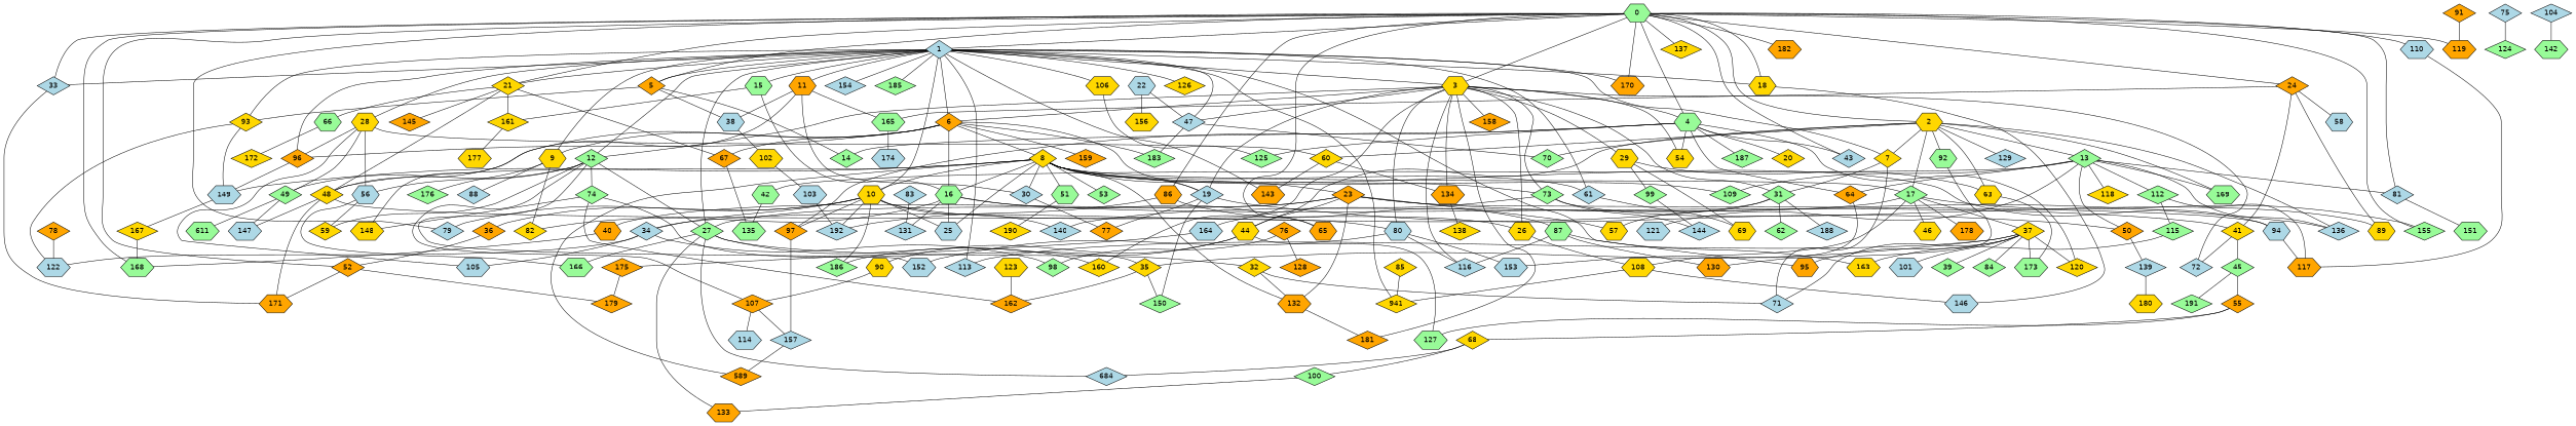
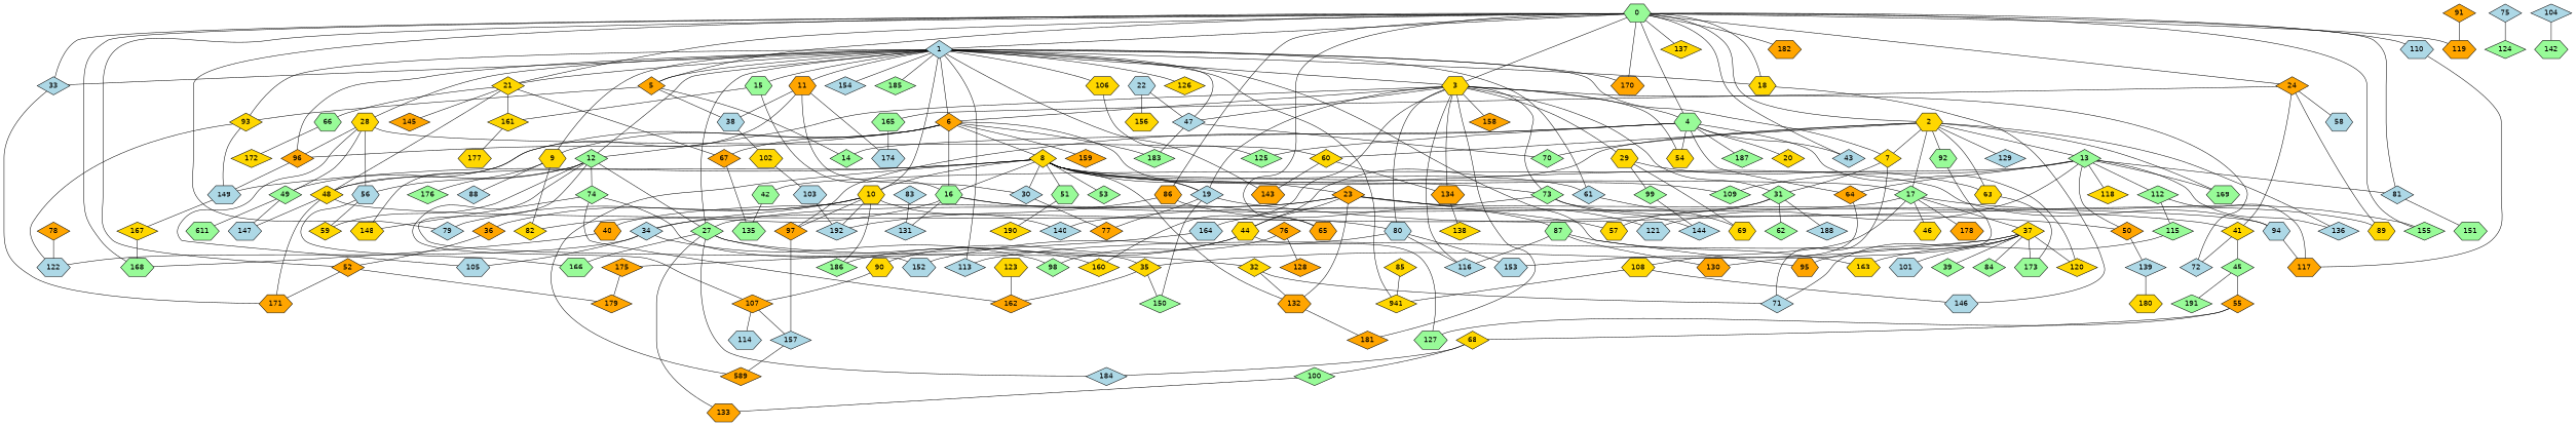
  graph {
    fontname="DejaVu Sans"
    node [fillcolor=gold fontname="DejaVu Sans" shape=diamond style=filled]
    edge [fontname="DejaVu Sans"]
    0 [fillcolor=palegreen shape=hexagon]
    1 [fillcolor=lightblue]
    2 [shape=hexagon]
    3 [shape=hexagon]
    4 [fillcolor=palegreen shape=hexagon]
    5 [fillcolor=orange]
    18 [shape=hexagon]
    21
    24 [fillcolor=orange]
    33 [fillcolor=lightblue]
    43 [fillcolor=lightblue]
    52 [fillcolor=orange]
    65 [fillcolor=orange shape=hexagon]
    79 [fillcolor=lightblue]
    81 [fillcolor=lightblue]
    86 [fillcolor=orange shape=hexagon]
    110 [fillcolor=lightblue shape=hexagon]
    119 [fillcolor=orange shape=hexagon]
    137
    155 [fillcolor=palegreen]
    168 [fillcolor=palegreen shape=hexagon]
    170 [fillcolor=orange shape=hexagon]
    182 [fillcolor=orange shape=hexagon]
    6 [fillcolor=orange]
    7
    9 [shape=hexagon]
    10 [shape=hexagon]
    11 [fillcolor=orange shape=hexagon]
    12 [fillcolor=palegreen]
    15 [fillcolor=palegreen shape=hexagon]
    27 [fillcolor=palegreen]
    28 [shape=hexagon]
    47 [fillcolor=lightblue]
    61 [fillcolor=lightblue]
    93
    95 [fillcolor=orange shape=hexagon]
    96 [fillcolor=orange]
    106 [shape=hexagon]
    113 [fillcolor=lightblue]
    126
    n41 [label=941]
    143 [fillcolor=orange shape=hexagon]
    154 [fillcolor=lightblue]
    185 [fillcolor=palegreen]
    13 [fillcolor=palegreen]
    17 [fillcolor=palegreen]
    44 [shape=hexagon]
    60
    63 [shape=hexagon]
    70 [fillcolor=palegreen]
    92 [fillcolor=palegreen shape=hexagon]
    129 [fillcolor=lightblue]
    136 [fillcolor=lightblue]
    169 [fillcolor=palegreen shape=hexagon]
    19 [fillcolor=lightblue]
-   26 [shape=hexagon]
    29 [shape=hexagon]
    31 [fillcolor=palegreen]
    54 [shape=hexagon]
    72 [fillcolor=lightblue]
    73 [fillcolor=palegreen]
    80 [fillcolor=lightblue shape=hexagon]
    116 [fillcolor=lightblue]
    134 [fillcolor=orange shape=hexagon]
    158 [fillcolor=orange]
    160
    181 [fillcolor=orange]
    14 [fillcolor=palegreen]
    20
    64 [fillcolor=orange]
    97 [fillcolor=orange]
    120
    125 [fillcolor=palegreen]
    187 [fillcolor=palegreen]
    38 [fillcolor=lightblue shape=hexagon]
    146 [fillcolor=lightblue shape=hexagon]
    48
    67 [fillcolor=orange]
    161
    66 [fillcolor=palegreen shape=hexagon]
    145 [fillcolor=orange]
    165 [fillcolor=palegreen shape=hexagon]
    41
    58 [fillcolor=lightblue shape=hexagon]
    89 [shape=hexagon]
    171 [fillcolor=orange shape=hexagon]
    179 [fillcolor=orange]
    151 [fillcolor=palegreen shape=hexagon]
    192 [fillcolor=lightblue]
    87 [fillcolor=palegreen shape=hexagon]
    117 [fillcolor=orange shape=hexagon]
    8
    16 [fillcolor=palegreen shape=hexagon]
    159 [fillcolor=orange]
    183 [fillcolor=palegreen]
    71 [fillcolor=lightblue]
    82
    88 [fillcolor=lightblue]
    176 [fillcolor=palegreen]
-   25 [fillcolor=lightblue shape=hexagon]
    34 [fillcolor=lightblue]
    36 [fillcolor=orange]
    140 [fillcolor=lightblue]
    186 [fillcolor=palegreen]
    30 [fillcolor=lightblue]
    148 [shape=hexagon]
    49 [fillcolor=palegreen]
    56 [fillcolor=lightblue shape=hexagon]
    59
    74 [fillcolor=palegreen]
    107 [fillcolor=orange]
    152 [fillcolor=lightblue shape=hexagon]
    32
    133 [fillcolor=orange shape=hexagon]
    166 [fillcolor=palegreen shape=hexagon]
-   184 [fillcolor=lightblue label=684]
+   184 [fillcolor=lightblue]
    105 [fillcolor=lightblue shape=hexagon]
    69 [shape=hexagon]
    149 [fillcolor=lightblue shape=hexagon]
    122 [fillcolor=lightblue shape=hexagon]
    109 [fillcolor=palegreen]
    42 [fillcolor=palegreen shape=hexagon]
    50 [fillcolor=orange]
    112 [fillcolor=palegreen]
    118
    121 [fillcolor=lightblue shape=hexagon]
    37
    46 [shape=hexagon]
    153 [fillcolor=lightblue shape=hexagon]
    178 [fillcolor=orange shape=hexagon]
    90 [shape=hexagon]
    127 [fillcolor=palegreen shape=hexagon]
    173 [fillcolor=palegreen shape=hexagon]
    130 [fillcolor=orange shape=hexagon]
    77 [fillcolor=orange]
    150 [fillcolor=palegreen]
    108 [shape=hexagon]
    99 [fillcolor=palegreen]
    57 [shape=hexagon]
    62 [fillcolor=palegreen]
    188 [fillcolor=lightblue]
    144 [fillcolor=lightblue]
    164 [fillcolor=lightblue shape=hexagon]
    138
    157 [fillcolor=lightblue]
    102 [shape=hexagon]
    23 [fillcolor=orange]
    51 [fillcolor=palegreen shape=hexagon]
    53 [fillcolor=palegreen]
    94 [fillcolor=lightblue shape=hexagon]
    132 [fillcolor=orange shape=hexagon]
    n152 [fillcolor=orange label=589]
    131 [fillcolor=lightblue]
    147 [fillcolor=lightblue shape=hexagon]
    135 [fillcolor=palegreen shape=hexagon]
    40 [fillcolor=orange shape=hexagon]
    190
    167
    98 [fillcolor=palegreen]
    174 [fillcolor=lightblue shape=hexagon]
    n161 [fillcolor=palegreen label=611 shape=hexagon]
    35
    162 [fillcolor=orange]
    114 [fillcolor=lightblue shape=hexagon]
    139 [fillcolor=lightblue]
    115 [fillcolor=palegreen]
    177 [shape=hexagon]
    45 [fillcolor=palegreen]
    39 [fillcolor=palegreen]
    84 [fillcolor=palegreen]
    101 [fillcolor=lightblue shape=hexagon]
    172
    22 [fillcolor=lightblue shape=hexagon]
    156 [shape=hexagon]
    103 [fillcolor=lightblue shape=hexagon]
    55 [fillcolor=orange]
    191 [fillcolor=palegreen]
    68
    180 [shape=hexagon]
    100 [fillcolor=palegreen]
    175 [fillcolor=orange]
    75 [fillcolor=lightblue]
    124 [fillcolor=palegreen]
    76 [fillcolor=orange]
    128 [fillcolor=orange]
    78 [fillcolor=orange]
    83 [fillcolor=lightblue]
    85
    163 [shape=hexagon]
    91 [fillcolor=orange]
    104 [fillcolor=lightblue]
    142 [fillcolor=palegreen shape=hexagon]
    123 [shape=hexagon]
    0 -- 1
    0 -- 2
    0 -- 3
    0 -- 4
    0 -- 5
    0 -- 18
    0 -- 21
    0 -- 24
    0 -- 33
    0 -- 43
    0 -- 52
    0 -- 65
    0 -- 79
    0 -- 81
    0 -- 86
    0 -- 110
    0 -- 119
    0 -- 137
    0 -- 155
    0 -- 168
    0 -- 170
    0 -- 182
    1 -- 3
    1 -- 5
    1 -- 18
    1 -- 21
    1 -- 33
    1 -- 170
    1 -- 6
    1 -- 7
    1 -- 9
    1 -- 10
    1 -- 11
    1 -- 12
    1 -- 15
    1 -- 27
    1 -- 28
    1 -- 47
    1 -- 61
    1 -- 93
    1 -- 95
    1 -- 96
    1 -- 106
    1 -- 113
    1 -- 126
    1 -- n41
    1 -- 143
    1 -- 154
    1 -- 185
    2 -- 7
    2 -- 13
    2 -- 17
    2 -- 44
    2 -- 60
    2 -- 63
    2 -- 70
    2 -- 92
    2 -- 129
    2 -- 136
    2 -- 169
    3 -- 4
    3 -- 6
    3 -- 12
    3 -- 47
    3 -- 19
-   3 -- 26
    3 -- 29
    3 -- 31
    3 -- 54
    3 -- 72
    3 -- 73
    3 -- 80
    3 -- 116
    3 -- 134
    3 -- 158
    3 -- 160
    3 -- 181
    4 -- 43
    4 -- 54
    4 -- 14
    4 -- 20
    4 -- 64
    4 -- 97
    4 -- 120
    4 -- 125
    4 -- 187
    5 -- 93
    5 -- 14
    5 -- 38
    18 -- 146
    21 -- 48
    21 -- 67
    21 -- 161
    21 -- 66
    21 -- 145
    24 -- 165
    24 -- 41
    24 -- 58
    24 -- 89
    33 -- 171
    52 -- 171
    52 -- 179
    81 -- 151
    86 -- 192
    86 -- 87
    110 -- 117
    6 -- 9
    6 -- 96
    6 -- 19
    6 -- 48
    6 -- 67
    6 -- 8
    6 -- 16
    6 -- 159
    6 -- 183
    7 -- 31
    7 -- 71
    9 -- 82
    9 -- 88
    9 -- 176
    10 -- 79
-   10 -- 26
    10 -- 97
    10 -- 192
-   10 -- 25
    10 -- 34
    10 -- 36
    10 -- 140
    10 -- 186
    11 -- 38
-   11 -- 165
+   11 -- 174
    11 -- 30
    11 -- 148
    12 -- 27
    12 -- 49
    12 -- 56
    12 -- 59
    12 -- 74
    12 -- 107
    12 -- 152
    15 -- 161
    15 -- 16
    27 -- 160
    27 -- 32
    27 -- 133
    27 -- 166
    27 -- 184
    28 -- 96
    28 -- 60
    28 -- 49
    28 -- 56
    28 -- 105
    47 -- 70
    47 -- 183
    61 -- 69
    93 -- 149
    93 -- 122
    96 -- 149
    106 -- 125
    13 -- 81
    13 -- 136
    13 -- 169
    13 -- 64
    13 -- 109
    13 -- 42
    13 -- 50
    13 -- 112
    13 -- 118
    13 -- 121
    17 -- 155
    17 -- 140
    17 -- 37
    17 -- 46
    17 -- 153
    17 -- 178
    44 -- 186
    44 -- 90
    44 -- 127
    60 -- 143
    60 -- 134
    63 -- 173
    92 -- 130
    19 -- 50
    19 -- 77
    19 -- 150
-   26 -- 108
    29 -- 63
    29 -- 69
    29 -- 99
    31 -- 34
    31 -- 57
    31 -- 62
    31 -- 188
    73 -- 89
    73 -- 144
    73 -- 164
    80 -- 116
    80 -- 152
    80 -- 153
    134 -- 138
    64 -- 108
    97 -- 157
    38 -- 102
    48 -- 80
    48 -- 171
    48 -- 147
    67 -- 135
    161 -- 177
    66 -- 172
    165 -- 174
    41 -- 72
    41 -- 45
    87 -- 116
    87 -- 130
    87 -- 163
    8 -- 10
    8 -- 61
    8 -- 17
    8 -- 19
    8 -- 73
    8 -- 48
    8 -- 16
-   8 -- 25
    8 -- 30
    8 -- 149
    8 -- 109
    8 -- 23
    8 -- 51
    8 -- 53
    8 -- 94
    8 -- 132
    8 -- n152
    16 -- 65
    16 -- 41
    16 -- 82
-   16 -- 25
    16 -- 131
    34 -- 105
    34 -- 122
    34 -- 98
    36 -- 52
    30 -- 77
    49 -- 147
    49 -- n161
    56 -- 59
    56 -- 166
    74 -- 148
    74 -- 35
    74 -- 162
    107 -- 157
    107 -- 114
    32 -- 71
    32 -- 132
    149 -- 167
    42 -- 135
    50 -- 139
    112 -- 117
    112 -- 115
    37 -- 95
    37 -- 113
    37 -- 120
    37 -- 71
    37 -- 173
    37 -- 35
    37 -- 39
    37 -- 84
    37 -- 101
    90 -- 107
    108 -- n41
    108 -- 146
    99 -- 144
    164 -- 175
    157 -- n152
    102 -- 103
    23 -- 27
    23 -- 44
-   23 -- 136
+   23 -- 121
    23 -- 57
    23 -- 94
    23 -- 132
    23 -- 40
    51 -- 190
    94 -- 117
    132 -- 181
    40 -- 168
    167 -- 168
    35 -- 150
    35 -- 162
    139 -- 180
    115 -- 163
    45 -- 55
    45 -- 191
    22 -- 47
    22 -- 156
    103 -- 192
    55 -- 127
    55 -- 68
    68 -- 184
    68 -- 100
    100 -- 133
    175 -- 179
    75 -- 124
    76 -- 98
    76 -- 128
    78 -- 122
    83 -- 131
    85 -- n41
    91 -- 119
    104 -- 142
    123 -- 162
  }
